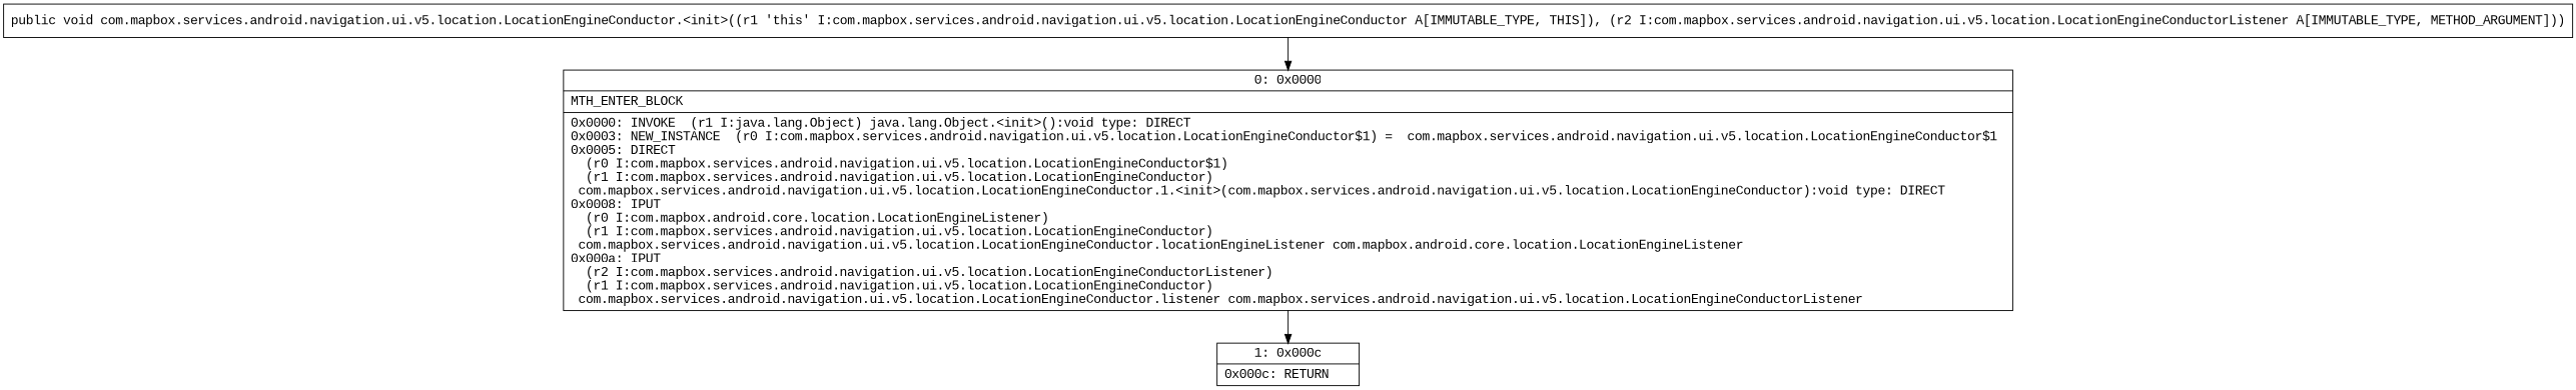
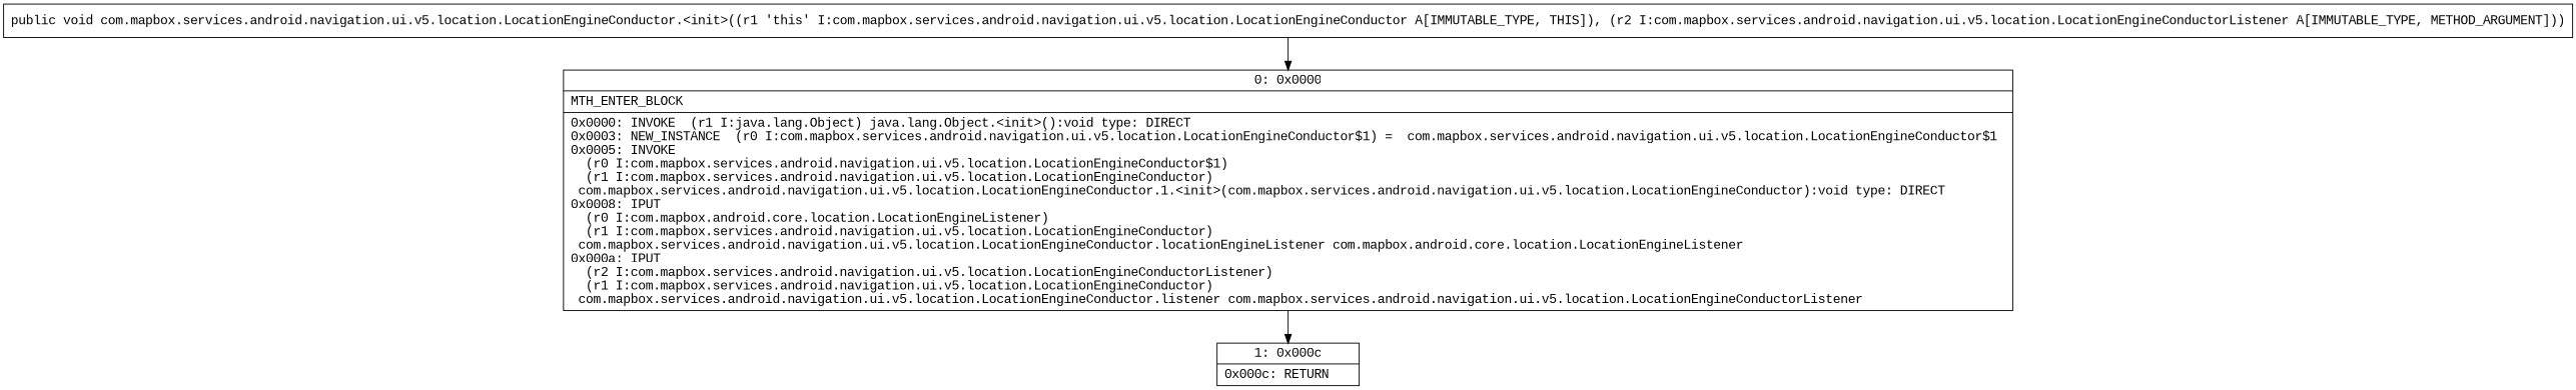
  digraph {
    fontname="Liberation Mono"
    node [shape=record fontname="Liberation Mono"]
    edge [fontname="Liberation Mono"]
-   n1 [label="{0\:\ 0x0000|MTH_ENTER_BLOCK\l|0x0000: INVOKE  (r1 I:java.lang.Object) java.lang.Object.\<init\>():void type: DIRECT \l0x0003: NEW_INSTANCE  (r0 I:com.mapbox.services.android.navigation.ui.v5.location.LocationEngineConductor$1) =  com.mapbox.services.android.navigation.ui.v5.location.LocationEngineConductor$1 \l0x0005: DIRECT  \l  (r0 I:com.mapbox.services.android.navigation.ui.v5.location.LocationEngineConductor$1)\l  (r1 I:com.mapbox.services.android.navigation.ui.v5.location.LocationEngineConductor)\l com.mapbox.services.android.navigation.ui.v5.location.LocationEngineConductor.1.\<init\>(com.mapbox.services.android.navigation.ui.v5.location.LocationEngineConductor):void type: DIRECT \l0x0008: IPUT  \l  (r0 I:com.mapbox.android.core.location.LocationEngineListener)\l  (r1 I:com.mapbox.services.android.navigation.ui.v5.location.LocationEngineConductor)\l com.mapbox.services.android.navigation.ui.v5.location.LocationEngineConductor.locationEngineListener com.mapbox.android.core.location.LocationEngineListener \l0x000a: IPUT  \l  (r2 I:com.mapbox.services.android.navigation.ui.v5.location.LocationEngineConductorListener)\l  (r1 I:com.mapbox.services.android.navigation.ui.v5.location.LocationEngineConductor)\l com.mapbox.services.android.navigation.ui.v5.location.LocationEngineConductor.listener com.mapbox.services.android.navigation.ui.v5.location.LocationEngineConductorListener \l}"]
+   n1 [label="{0\:\ 0x0000|MTH_ENTER_BLOCK\l|0x0000: INVOKE  (r1 I:java.lang.Object) java.lang.Object.\<init\>():void type: DIRECT \l0x0003: NEW_INSTANCE  (r0 I:com.mapbox.services.android.navigation.ui.v5.location.LocationEngineConductor$1) =  com.mapbox.services.android.navigation.ui.v5.location.LocationEngineConductor$1 \l0x0005: INVOKE  \l  (r0 I:com.mapbox.services.android.navigation.ui.v5.location.LocationEngineConductor$1)\l  (r1 I:com.mapbox.services.android.navigation.ui.v5.location.LocationEngineConductor)\l com.mapbox.services.android.navigation.ui.v5.location.LocationEngineConductor.1.\<init\>(com.mapbox.services.android.navigation.ui.v5.location.LocationEngineConductor):void type: DIRECT \l0x0008: IPUT  \l  (r0 I:com.mapbox.android.core.location.LocationEngineListener)\l  (r1 I:com.mapbox.services.android.navigation.ui.v5.location.LocationEngineConductor)\l com.mapbox.services.android.navigation.ui.v5.location.LocationEngineConductor.locationEngineListener com.mapbox.android.core.location.LocationEngineListener \l0x000a: IPUT  \l  (r2 I:com.mapbox.services.android.navigation.ui.v5.location.LocationEngineConductorListener)\l  (r1 I:com.mapbox.services.android.navigation.ui.v5.location.LocationEngineConductor)\l com.mapbox.services.android.navigation.ui.v5.location.LocationEngineConductor.listener com.mapbox.services.android.navigation.ui.v5.location.LocationEngineConductorListener \l}"]
    n2 [label="{1\:\ 0x000c|0x000c: RETURN   \l}"]
    n3 [label="{public void com.mapbox.services.android.navigation.ui.v5.location.LocationEngineConductor.\<init\>((r1 'this' I:com.mapbox.services.android.navigation.ui.v5.location.LocationEngineConductor A[IMMUTABLE_TYPE, THIS]), (r2 I:com.mapbox.services.android.navigation.ui.v5.location.LocationEngineConductorListener A[IMMUTABLE_TYPE, METHOD_ARGUMENT])) }"]
    n1 -> n2
    n3 -> n1
  }
